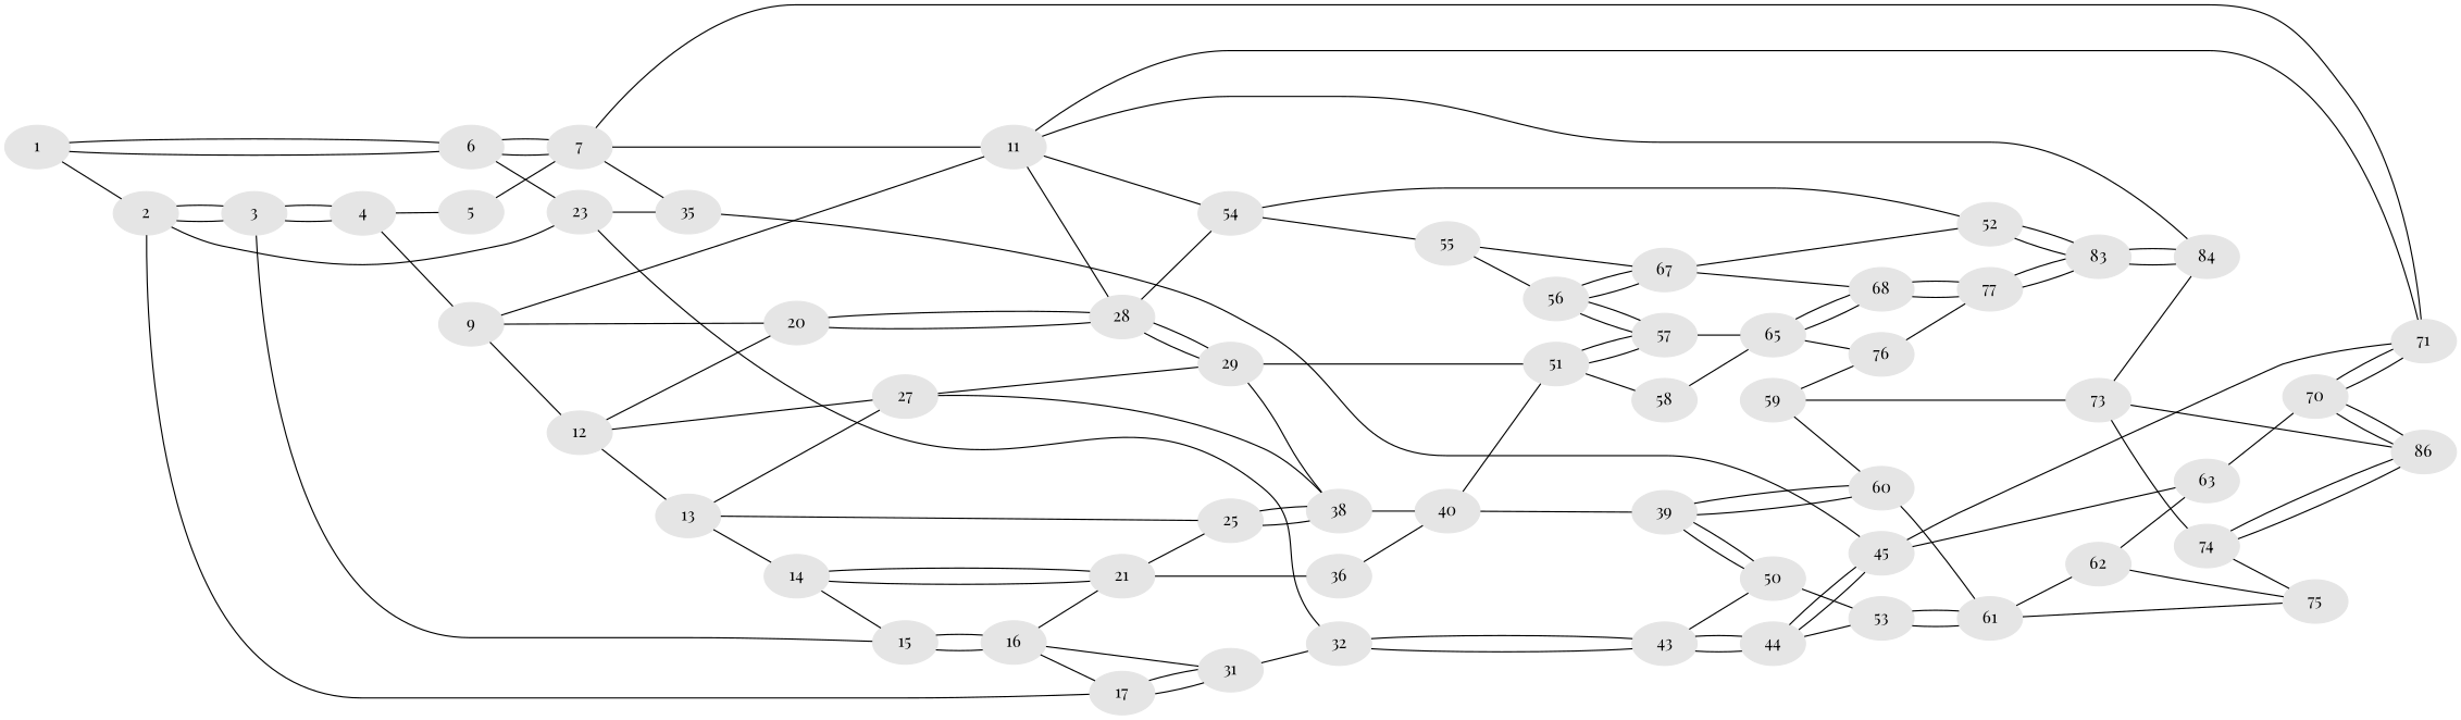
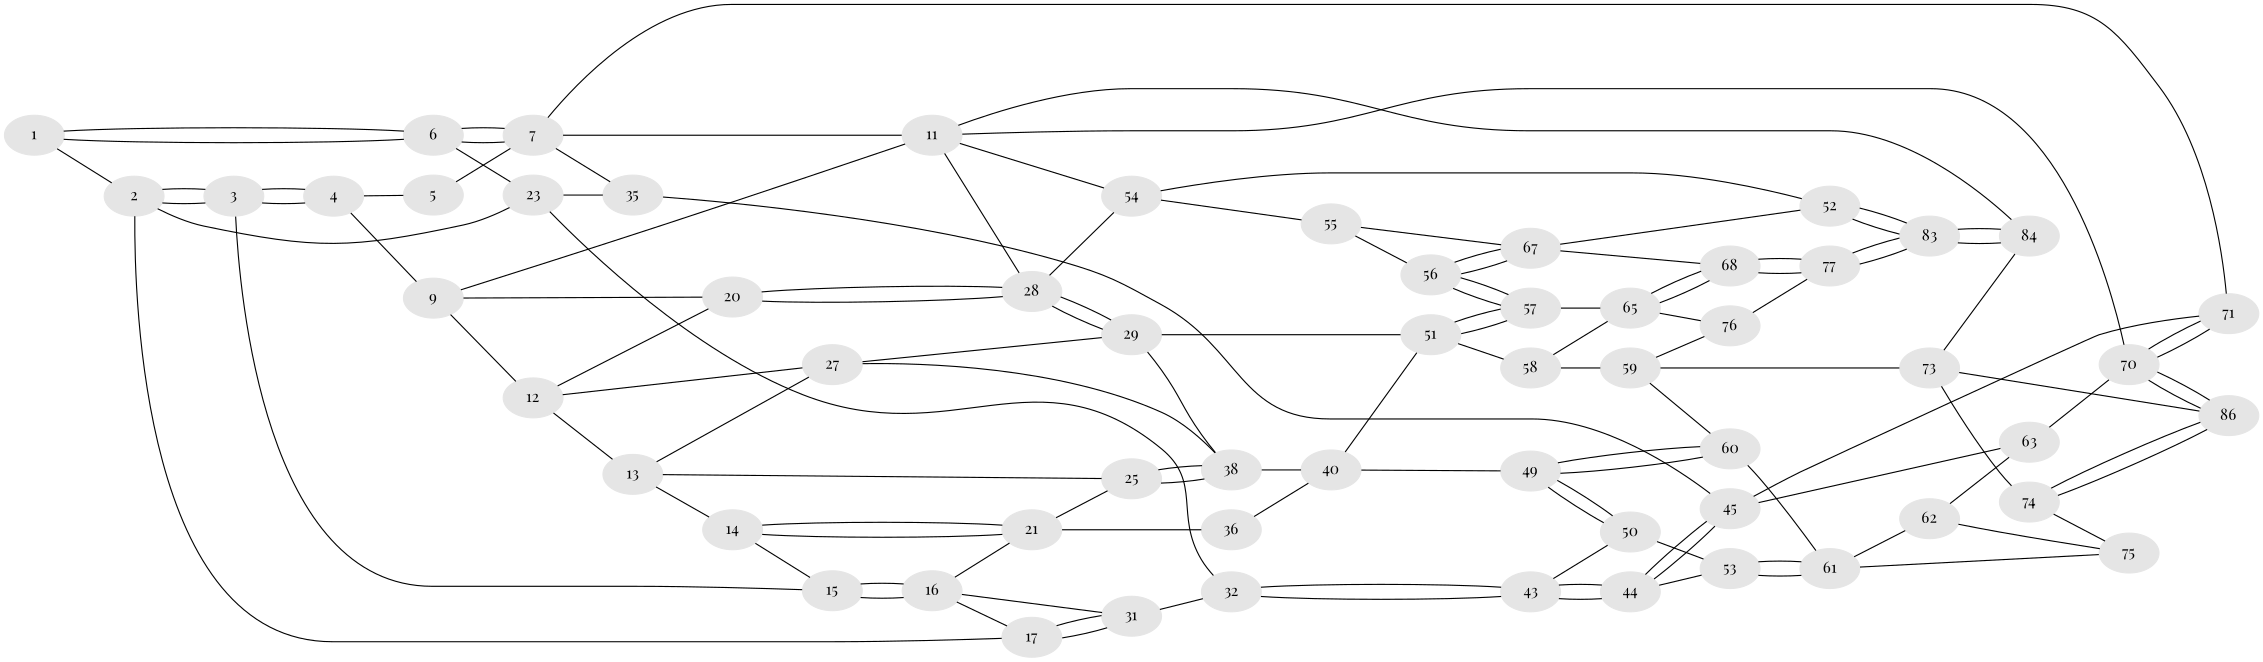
  graph {
    fontname="Playfair Display"
    rankdir=LR
    node [color=gray90 fontname="Playfair Display" style=filled]
    edge [fontname="Playfair Display"]
    2 [super="+18"]
    1
    6
    3
    17
    23 [super="+33"]
    7 [super="+8"]
    4
    15
    31 [super="+34"]
    35
    32
    5
    9 [super="+10"]
    16 [super="+22"]
    11 [super="+79"]
    12 [super="+19"]
    20
    71
    28 [super="+48"]
    54 [super="+80"]
    84
    45 [super="+46"]
    13 [super="+24"]
    27 [super="+30"]
    29 [super="+42"]
    55
    n28 [label=52]
    14
    25
    38 [super="+39"]
    21 [super="+26"]
    36
    40 [super="+41"]
    43 [super="+47"]
    51 [super="+52"]
    57
    58 [super="+66"]
    44
    50
    63 [super="+69"]
-   49 [label=39]
+   49
    60
    53
    61 [super="+64"]
    70
    65
    59 [super="+72"]
    62 [super="+78"]
    75
    56
    67 [super="+81"]
    83
    68
    76
    73 [super="+85"]
    77
    86
    74
    2 -- 3
    2 -- 3
    2 -- 17
    2 -- 23
    1 -- 2
    1 -- 6
    1 -- 6
    6 -- 23
    6 -- 7
    6 -- 7
    3 -- 4
    3 -- 4
    3 -- 15
    17 -- 31
    17 -- 31
    23 -- 35
    23 -- 32
    7 -- 35
    7 -- 11
    7 -- 71
    4 -- 5
    4 -- 9
    15 -- 16
    15 -- 16
    31 -- 32
    35 -- 45
    32 -- 43
    32 -- 43
    5 -- 7
    9 -- 11
    9 -- 12
    9 -- 20
    16 -- 17
    16 -- 31
    16 -- 21
-   11 -- 71
+   11 -- 70
    11 -- 28
    11 -- 54
    11 -- 84
    12 -- 20
    12 -- 13
    12 -- 27
    20 -- 28
    20 -- 28
    28 -- 54
    28 -- 29
    28 -- 29
    54 -- 55
    54 -- n28
    45 -- 71
    45 -- 63
    13 -- 27
    13 -- 14
    13 -- 25
    27 -- 29
    27 -- 38
    29 -- 38
    29 -- 51
    55 -- 56
    55 -- 67
    n28 -- 83
    n28 -- 83
    14 -- 15
    14 -- 21
    14 -- 21
    25 -- 38
    25 -- 38
    38 -- 40
    21 -- 25
    21 -- 36
    36 -- 40
    40 -- 51
    40 -- 49
    43 -- 44
    43 -- 44
    43 -- 50
    51 -- 57
    51 -- 57
    51 -- 58
    57 -- 65
    58 -- 65
+   58 -- 59
    44 -- 45
    44 -- 45
    44 -- 53
    50 -- 53
    63 -- 70
    49 -- 50
    49 -- 50
    49 -- 60
    49 -- 60
    60 -- 61
    53 -- 61
    53 -- 61
    61 -- 62
    61 -- 75
    70 -- 71
    70 -- 71
    70 -- 86
    70 -- 86
    65 -- 68
    65 -- 68
    65 -- 76
    59 -- 60
    59 -- 76
    59 -- 73
    62 -- 63 [weight=2]
    62 -- 75
    56 -- 57
    56 -- 57
    56 -- 67
    56 -- 67
    67 -- n28
    67 -- 68
    83 -- 84
    83 -- 84
    68 -- 77
    68 -- 77
    76 -- 77
    73 -- 84
    73 -- 86
    73 -- 74
    77 -- 83
    77 -- 83
    74 -- 75
    74 -- 86
    74 -- 86
  }
